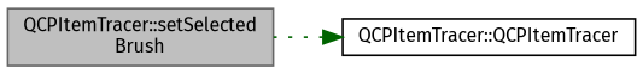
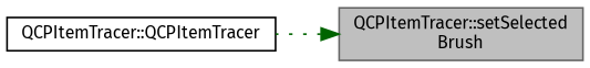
  digraph {
    rankdir=RL
    fontname="Fira Sans"
    node [fontname="Fira Sans" fontsize=10 shape=record style=filled]
    n1 [color=gray40 fillcolor=grey75 fontcolor=black height=0.2 label="QCPItemTracer::setSelected\lBrush" width=0.4]
    n2 [color=black fillcolor=white height=0.2 label="QCPItemTracer::QCPItemTracer" width=0.4]
-   n2 -> n1 [color=darkgreen dir=back fontname="Fira Sans" fontsize=10 labelfontname=Helvetica labelfontsize=10 style=dotted]
+   n1 -> n2 [color=darkgreen dir=back fontname="Fira Sans" fontsize=10 labelfontname=Helvetica labelfontsize=10 style=dotted]
  }
